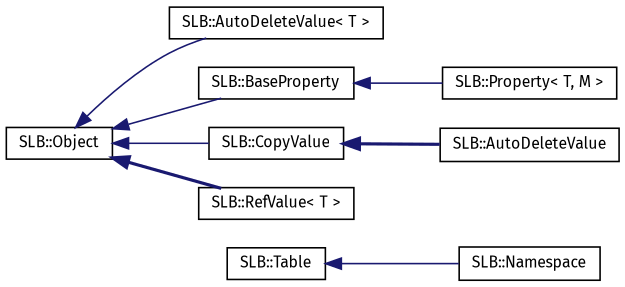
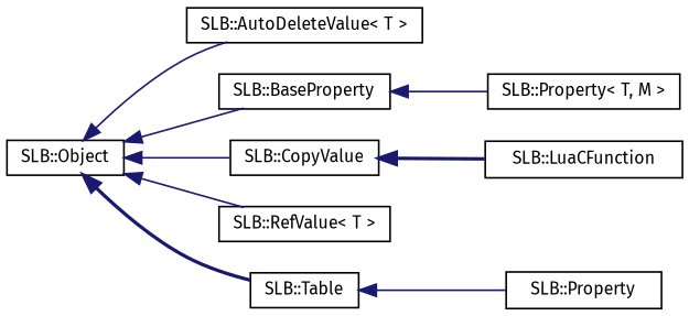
  digraph {
    fontname="Fira Sans"
    rankdir=LR
    node [color=black fillcolor=white fontname="Fira Sans" fontsize=10 shape=record style=filled]
    edge [color=midnightblue dir=back fontname="Fira Sans" fontsize=10 labelfontname=Helvetica labelfontsize=10 style=solid]
    n1 [height=0.2 label="SLB::Object" width=0.4]
    n2 [height=0.2 label="SLB::AutoDeleteValue\< T \>" width=0.4]
    n3 [height=0.2 label="SLB::BaseProperty" width=0.4]
    n4 [height=0.2 label="SLB::CopyValue" width=0.4]
    n5 [height=0.2 label="SLB::RefValue\< T \>" width=0.4]
    n6 [height=0.2 label="SLB::Table" width=0.4]
    n7 [height=0.2 label="SLB::Property\< T, M \>" width=0.4]
-   n8 [height=0.2 label="SLB::AutoDeleteValue" width=0.4]
-   n9 [height=0.2 label="SLB::Namespace" width=0.4]
+   n8 [height=0.2 label="SLB::LuaCFunction" width=0.4]
+   n9 [height=0.2 label="SLB::Property" width=0.4]
    n1 -> n2
    n1 -> n3
    n1 -> n4
-   n1 -> n5 [style=bold]
+   n1 -> n5
+   n1 -> n6 [style=bold]
    n3 -> n7
    n4 -> n8 [style=bold]
    n6 -> n9
  }
